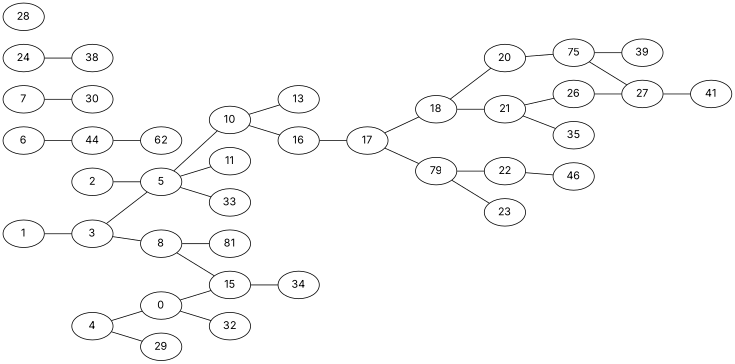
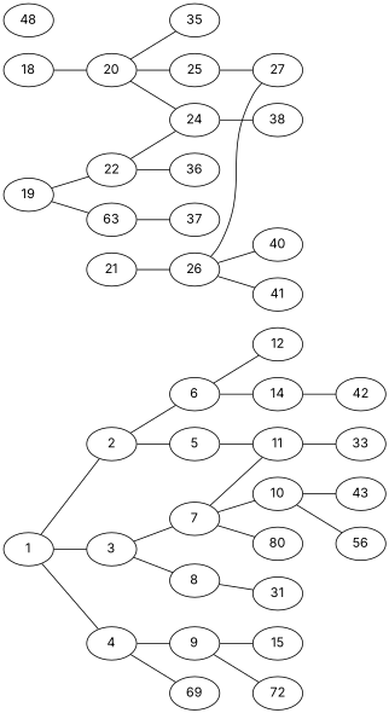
  graph {
    fontname=Inter
    rankdir=LR
    node [chem=C fontname=Inter]
    edge [fontname=Inter valence=1]
    1
    2
    3
    4
    5
    6 [chem=S]
    7
    8
-   9 [label=0]
-   29 [chem=H]
+   9
+   29 [chem=H label=69]
    10 [chem=N]
    11
-   14 [chem=O label=44]
-   30 [chem=H]
+   12 [chem=O]
+   14 [chem=O]
+   30 [chem=H label=80]
    15
-   31 [chem=H label=81]
-   32 [chem=H]
-   13 [chem=O]
-   16 [chem=N]
+   31 [chem=H]
+   32 [chem=H label=72]
+   13 [chem=O label=43]
+   16 [chem=N label=56]
    33 [chem=H]
-   42 [chem=H label=62]
-   34 [chem=H]
-   17
+   42 [chem=H]
    18
-   19 [label=79]
+   19
    20
    21
    22
-   23 [chem=O]
+   23 [chem=O label=63]
    24
-   25 [label=75]
+   25
    26
    35 [chem=H]
-   36 [chem=H label=46]
+   36 [chem=H]
+   37 [chem=H]
    38 [chem=H]
    27
-   39 [chem=H]
+   40 [chem=H]
    41 [chem=H]
-   28 [chem=Na]
+   28 [chem=Na label=48]
+   1 -- 2
    1 -- 3 [valence=2]
+   1 -- 4
    2 -- 5 [valence=2]
-   3 -- 5
+   2 -- 6
+   3 -- 7
    3 -- 8
    4 -- 9 [valence=2]
    4 -- 29
-   5 -- 10
+   7 -- 10
    5 -- 11
+   6 -- 12 [valence=2]
    6 -- 14
+   7 -- 11 [valence=2]
    7 -- 30
-   8 -- 15 [valence=2]
    8 -- 31
    9 -- 15
    9 -- 32
    10 -- 13 [valence=2]
    10 -- 16 [valence=2]
-   5 -- 33
+   11 -- 33
    14 -- 42
-   15 -- 34
-   16 -- 17
-   17 -- 18 [valence=2]
-   17 -- 19
    18 -- 20
-   18 -- 21
    19 -- 22 [valence=2]
    19 -- 23
+   20 -- 24 [valence=2]
    20 -- 25
    21 -- 26 [valence=2]
-   21 -- 35
+   20 -- 35
+   22 -- 24
    22 -- 36
+   23 -- 37
    24 -- 38
    25 -- 27 [valence=2]
-   25 -- 39
    26 -- 27
-   27 -- 41
+   26 -- 40
+   26 -- 41
  }
